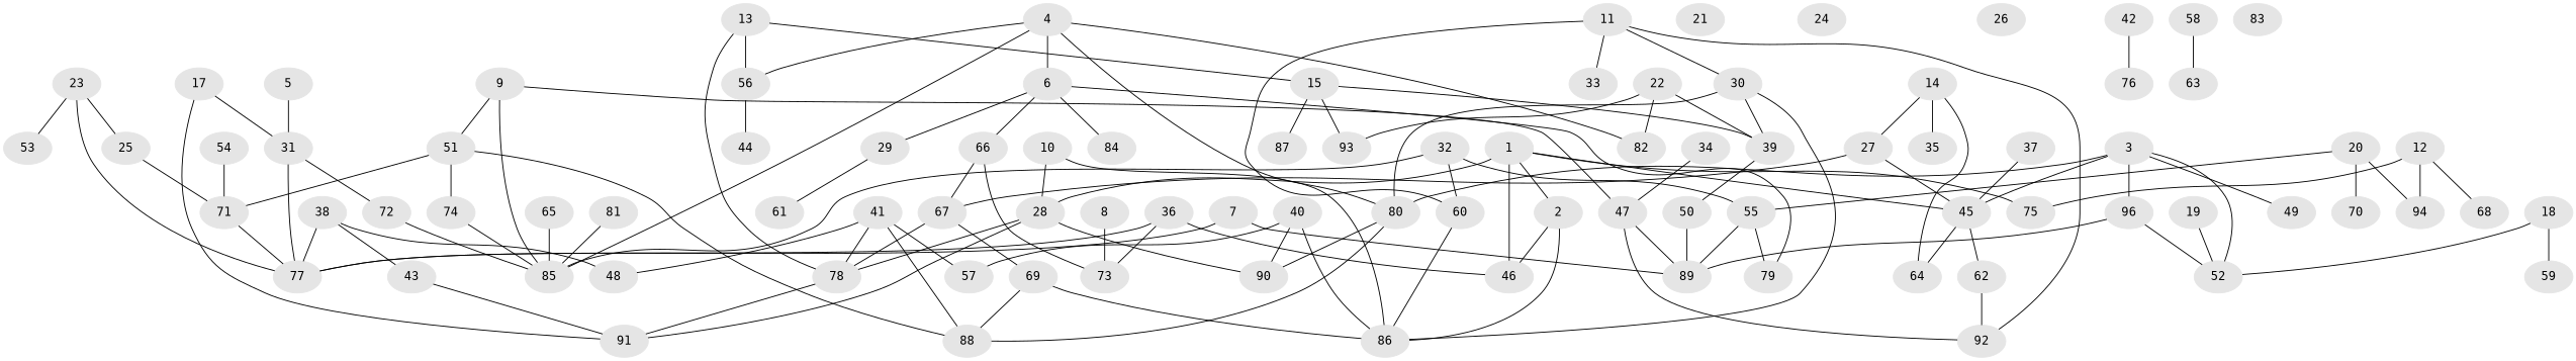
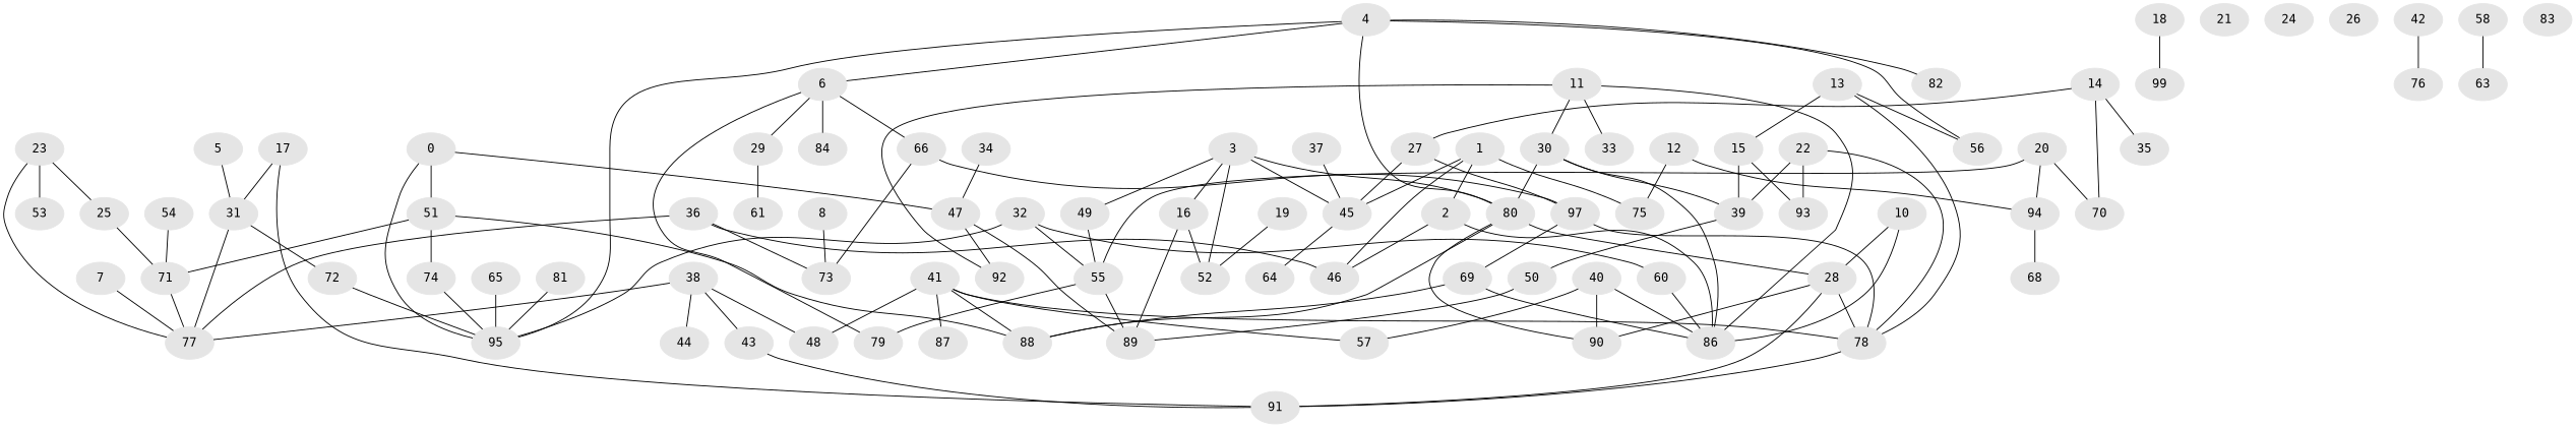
  graph {
    fontname="DejaVu Sans Mono"
    node [color=gray90 fontname="DejaVu Sans Mono" style=filled]
    edge [fontname="DejaVu Sans Mono"]
    1
    2
    28
    45
    46
    75
    86
    78
    91
    90
    64
-   62
    3
-   16 [label=96]
+   16
    49
    52
    80
    89
    55
    88
    4
    6
    56
    82
-   85
+   85 [label=95]
    29
    66
    79
    84
    5
    31
    77
    72
    61
    73
-   67
+   67 [label=97]
    7
    8
-   9
+   9 [label=0]
    47
    51
    92
    71
    74
    10
    11
    30
    33
    60
    39
    12
    68
    94
    13
    15
    87
    93
    14
    27
    35
    50
    17
    18
-   59
+   59 [label=99]
    19
    20
    70
    21
    22
    23
    25
    53
    24
    26
    69
    32
    34
    36
    37
    38
    43
    44
    48
    40
    57
    41
    42
    76
    54
    58
    63
    65
    81
    83
    1 -- 2
-   1 -- 28
+   80 -- 28
    1 -- 45
    1 -- 46
    1 -- 75
    2 -- 46
    2 -- 86
    28 -- 78
    28 -- 91
    28 -- 90
    45 -- 64
-   45 -- 62
    78 -- 91
-   62 -- 92
    3 -- 45
    3 -- 16
    3 -- 49
    3 -- 52
    3 -- 80
    16 -- 52
    16 -- 89
+   49 -- 55
    80 -- 90
    80 -- 88
    55 -- 89
    55 -- 79
    4 -- 80
    4 -- 6
    4 -- 56
    4 -- 82
    4 -- 85
    6 -- 29
    6 -- 66
    6 -- 79
    6 -- 84
    29 -- 61
    66 -- 73
    66 -- 67
    5 -- 31
    31 -- 77
    31 -- 72
    72 -- 85
    67 -- 78
    67 -- 69
-   7 -- 89
    7 -- 77
    8 -- 73
    9 -- 85
    9 -- 47
    9 -- 51
    47 -- 89
    47 -- 92
    51 -- 88
    51 -- 71
    51 -- 74
    71 -- 77
    74 -- 85
    10 -- 28
    10 -- 86
    11 -- 92
    11 -- 30
    11 -- 33
-   11 -- 60
+   11 -- 86
    30 -- 86
    30 -- 80
    30 -- 39
    60 -- 86
    39 -- 50
    12 -- 75
-   12 -- 68
+   94 -- 68
    12 -- 94
    13 -- 78
    13 -- 56
    13 -- 15
    15 -- 39
-   15 -- 87
+   41 -- 87
    15 -- 93
-   14 -- 64
+   14 -- 70
    14 -- 27
    14 -- 35
    27 -- 45
    27 -- 67
    50 -- 89
    17 -- 91
    17 -- 31
-   18 -- 52
    18 -- 59
    19 -- 52
    20 -- 55
    20 -- 94
    20 -- 70
-   22 -- 82
+   22 -- 78
    22 -- 39
    22 -- 93
    23 -- 77
    23 -- 25
    23 -- 53
    25 -- 71
    69 -- 86
    69 -- 88
    32 -- 55
    32 -- 85
    32 -- 60
    34 -- 47
    36 -- 46
    36 -- 77
    36 -- 73
    37 -- 45
    38 -- 77
    38 -- 43
-   56 -- 44
+   38 -- 44
    38 -- 48
    43 -- 91
    40 -- 86
    40 -- 90
    40 -- 57
    41 -- 78
    41 -- 88
    41 -- 48
    41 -- 57
    42 -- 76
    54 -- 71
    58 -- 63
    65 -- 85
    81 -- 85
  }
